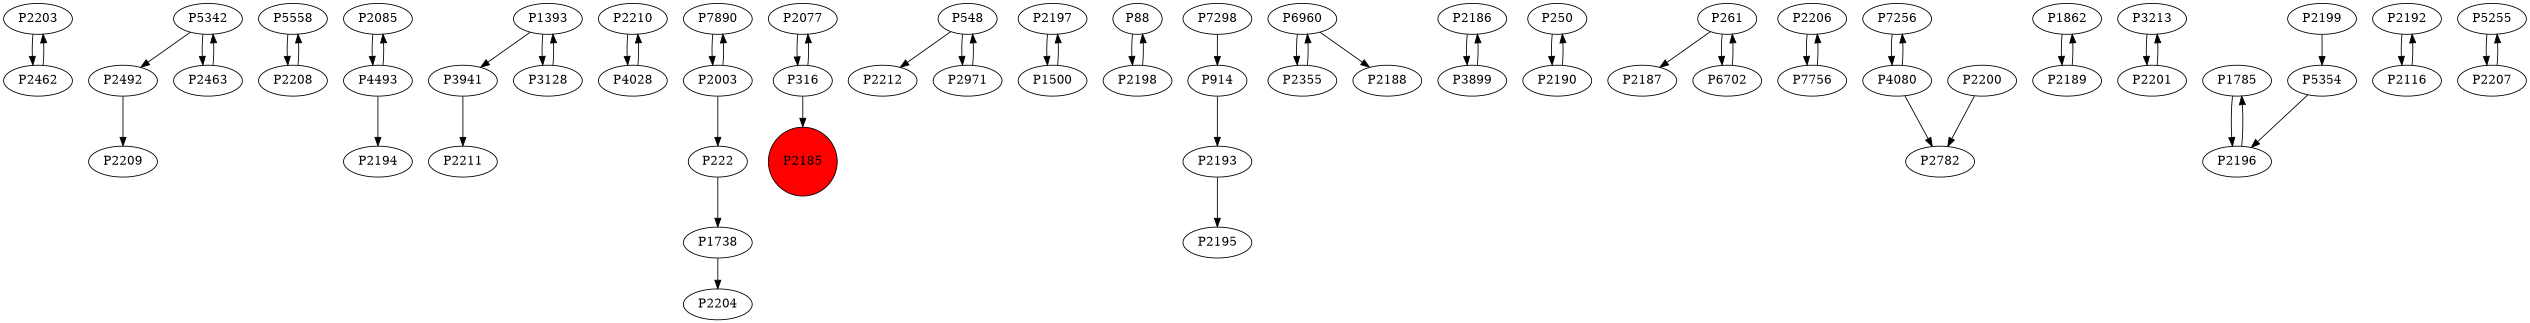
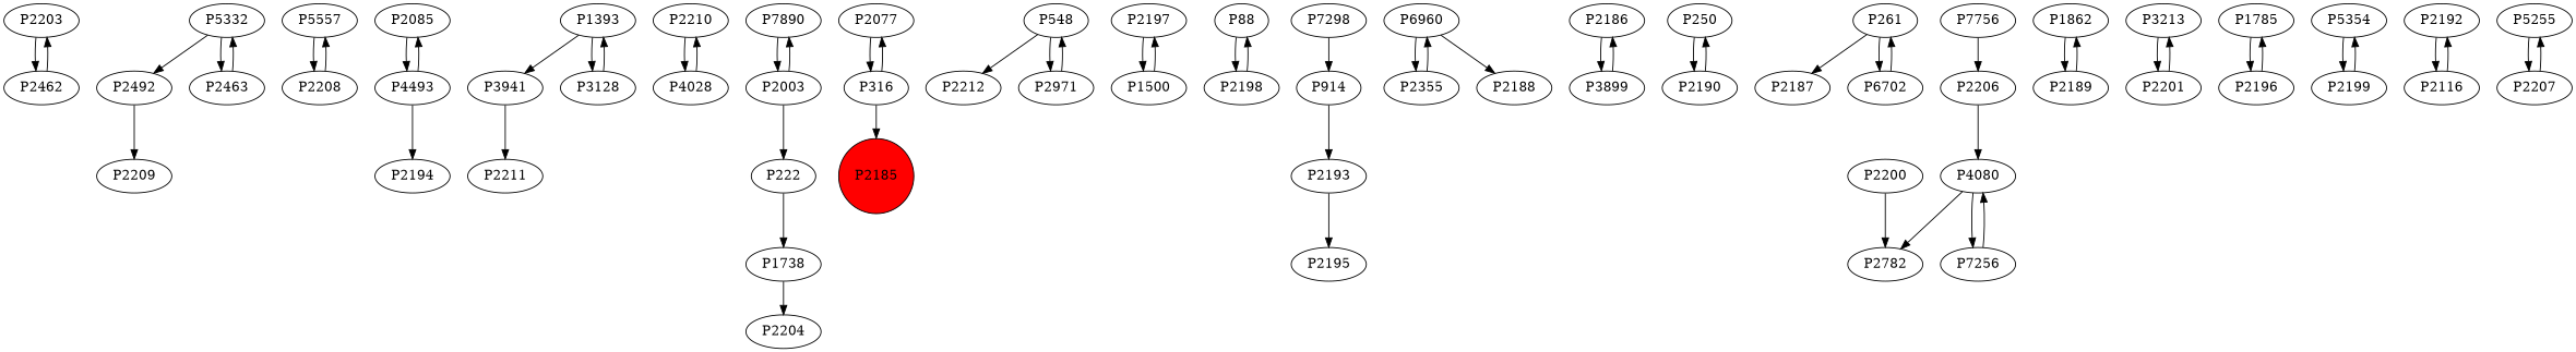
  digraph {
    P2203
    P2462
    P2492
    P2209
-   P5557 [label=P5558]
+   P5557
    P2208
    P2085
    P4493
    P2194
    P1393
    P3941
    P3128
    P2211
    P2210
    P4028
    P7890
    P2003
    P222
    P1738
    P2077
    P316
    P2185 [fillcolor=red shape=circle style=filled]
    P548
    P2212
    P2971
    P2197
    P1500
    P88
    P2198
    P7298
    P914
    P2193
    P2195
-   P5342
+   P5342 [label=P5332]
    P2463
    P6960
    P2355
    P2188
    P2186
    P3899
    P250
    P2190
    P261
    P2187
    P6702
    P2206
    P7756
    P7256
    P4080
    P2782
    P1862
    P2189
    P3213
    P2201
    P2200
    P1785
    P2196
    P2204
    P5354
    P2199
    P2192
    P2116
    P5255
    P2207
    P2203 -> P2462
    P2462 -> P2203
    P2492 -> P2209
    P5557 -> P2208
    P2208 -> P5557
    P2085 -> P4493
    P4493 -> P2085
    P4493 -> P2194
    P1393 -> P3941
    P1393 -> P3128
    P3941 -> P2211
    P3128 -> P1393
    P2210 -> P4028
    P4028 -> P2210
    P7890 -> P2003
    P2003 -> P7890
    P2003 -> P222
    P222 -> P1738
    P1738 -> P2204
    P2077 -> P316
    P316 -> P2077
    P316 -> P2185
    P548 -> P2212
    P548 -> P2971
    P2971 -> P548
    P2197 -> P1500
    P1500 -> P2197
    P88 -> P2198
    P2198 -> P88
    P7298 -> P914
    P914 -> P2193
    P2193 -> P2195
    P5342 -> P2492
    P5342 -> P2463
    P2463 -> P5342
    P6960 -> P2355
    P6960 -> P2188
    P2355 -> P6960
    P2186 -> P3899
    P3899 -> P2186
    P250 -> P2190
    P2190 -> P250
    P261 -> P2187
    P261 -> P6702
    P6702 -> P261
-   P2206 -> P7756
+   P2206 -> P4080
    P7756 -> P2206
    P7256 -> P4080
    P4080 -> P7256
    P4080 -> P2782
    P1862 -> P2189
    P2189 -> P1862
    P3213 -> P2201
    P2201 -> P3213
    P2200 -> P2782
    P1785 -> P2196
    P2196 -> P1785
-   P5354 -> P2196
+   P5354 -> P2199
    P2199 -> P5354
    P2192 -> P2116
    P2116 -> P2192
    P5255 -> P2207
    P2207 -> P5255
  }
